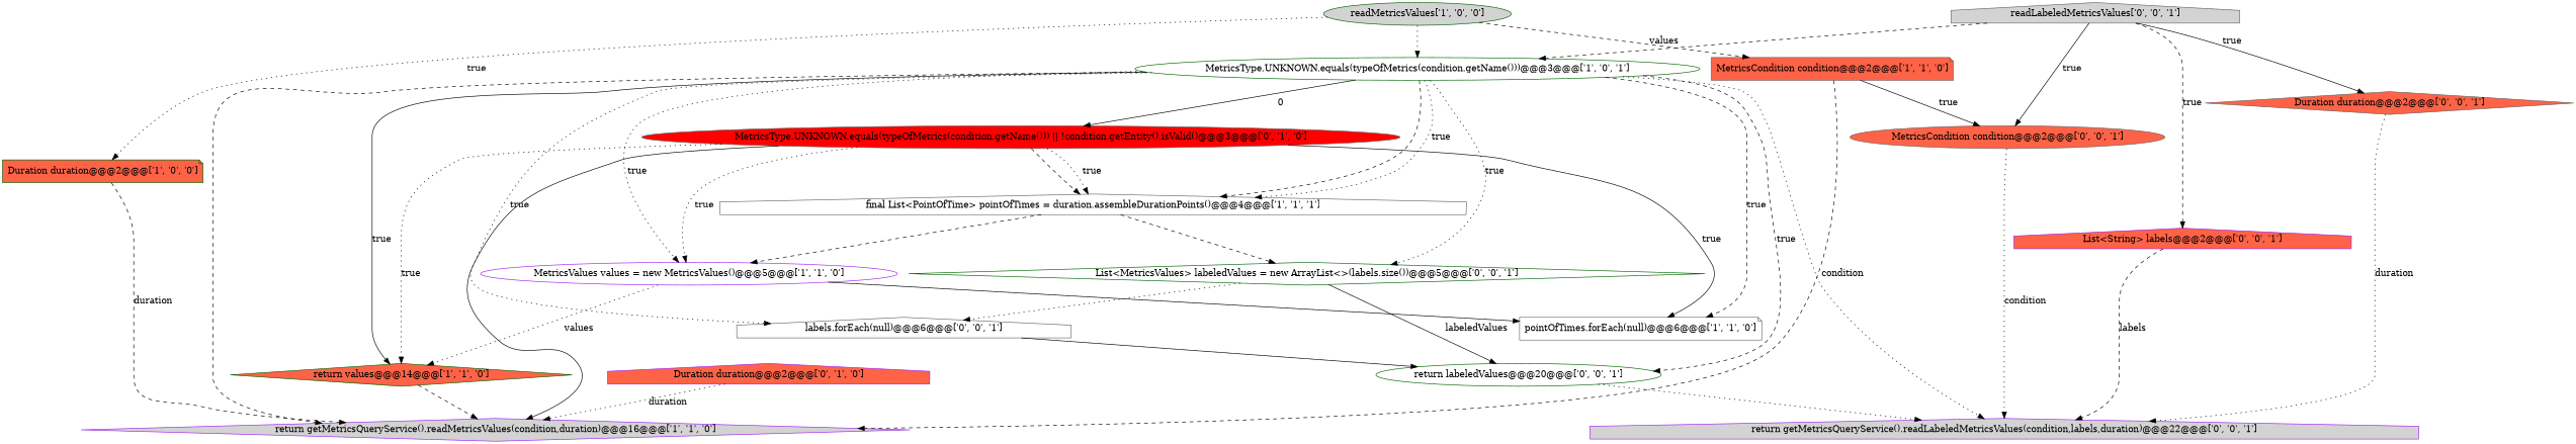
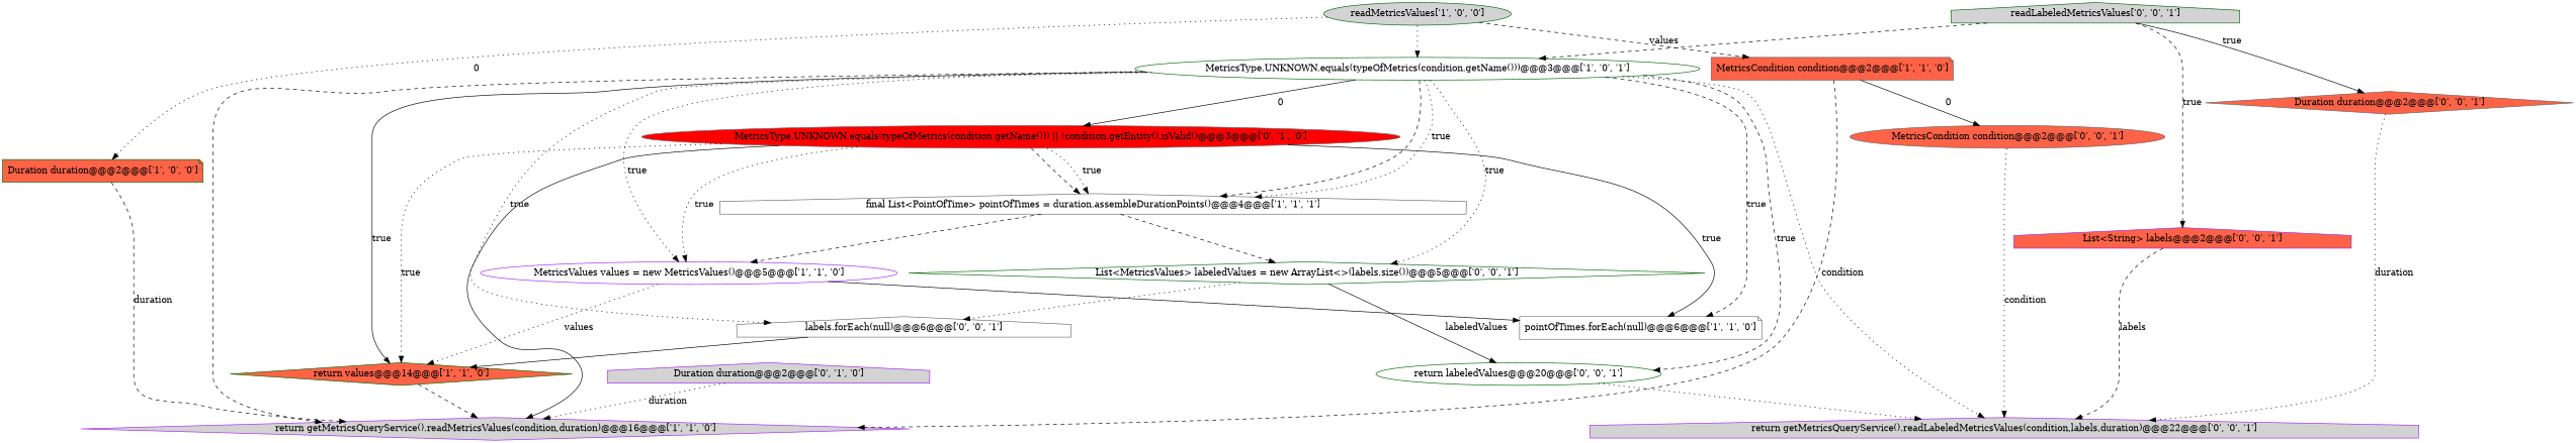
  digraph {
    node [color=darkgreen fillcolor=white shape=ellipse style=filled]
    edge [style=dotted]
    n1 [color=purple label="MetricsValues values = new MetricsValues()@@@5@@@['1', '1', '0']"]
    n2 [fillcolor=tomato label="return values@@@14@@@['1', '1', '0']" shape=diamond]
    n3 [color=gray40 label="pointOfTimes.forEach(null)@@@6@@@['1', '1', '0']" shape=note]
    n4 [color=purple fillcolor=lightgray label="return getMetricsQueryService().readMetricsValues(condition,duration)@@@16@@@['1', '1', '0']" shape=diamond]
-   n5 [color=purple fillcolor=tomato label="Duration duration@@@2@@@['0', '1', '0']" shape=house]
+   n5 [color=purple fillcolor=lightgray label="Duration duration@@@2@@@['0', '1', '0']" shape=house]
    n6 [color=purple fillcolor=lightgray label="return getMetricsQueryService().readLabeledMetricsValues(condition,labels,duration)@@@22@@@['0', '0', '1']" shape=house]
    n7 [color=gray40 fillcolor=tomato label="Duration duration@@@2@@@['0', '0', '1']" shape=diamond]
    n8 [color=gray40 label="final List<PointOfTime> pointOfTimes = duration.assembleDurationPoints()@@@4@@@['1', '1', '1']" shape=house]
    n9 [label="List<MetricsValues> labeledValues = new ArrayList<>(labels.size())@@@5@@@['0', '0', '1']" shape=diamond]
    n10 [color=gray40 label="labels.forEach(null)@@@6@@@['0', '0', '1']" shape=house]
    n11 [label="return labeledValues@@@20@@@['0', '0', '1']"]
    n12 [label="MetricsType.UNKNOWN.equals(typeOfMetrics(condition.getName()))@@@3@@@['1', '0', '1']"]
    n13 [color=gray40 fillcolor=red label="MetricsType.UNKNOWN.equals(typeOfMetrics(condition.getName())) || !condition.getEntity().isValid()@@@3@@@['0', '1', '0']"]
    n14 [color=gray40 fillcolor=tomato label="MetricsCondition condition@@@2@@@['1', '1', '0']" shape=note]
    n15 [color=gray40 fillcolor=tomato label="MetricsCondition condition@@@2@@@['0', '0', '1']"]
-   n16 [color=gray40 fillcolor=lightgray label="readLabeledMetricsValues['0', '0', '1']" shape=house]
+   n16 [fillcolor=lightgray label="readLabeledMetricsValues['0', '0', '1']" shape=house]
    n17 [color=purple fillcolor=tomato label="List<String> labels@@@2@@@['0', '0', '1']" shape=house]
    n18 [fillcolor=tomato label="Duration duration@@@2@@@['1', '0', '0']" shape=note]
    n19 [fillcolor=lightgray label="readMetricsValues['1', '0', '0']"]
    n1 -> n2 [label=values]
    n1 -> n3 [style=solid]
    n2 -> n4 [style=dashed]
    n5 -> n4 [label=duration]
    n7 -> n6 [label=duration]
    n8 -> n1 [style=dashed]
    n8 -> n9 [style=dashed]
    n9 -> n10
    n9 -> n11 [label=labeledValues style=solid]
-   n10 -> n11 [style=solid]
+   n10 -> n2 [style=solid]
    n11 -> n6
    n12 -> n1 [label=true]
    n12 -> n2 [label=true style=solid]
    n12 -> n3 [label=true style=dashed]
    n12 -> n4 [style=dashed]
    n12 -> n6
    n12 -> n8 [style=dashed]
    n12 -> n8 [label=true]
    n12 -> n9 [label=true]
    n12 -> n10 [label=true]
    n12 -> n11 [label=true style=dashed]
    n12 -> n13 [label=0 style=solid]
    n13 -> n1 [label=true]
    n13 -> n2 [label=true]
    n13 -> n3 [label=true style=solid]
    n13 -> n4 [style=solid]
    n13 -> n8 [style=dashed]
    n13 -> n8 [label=true]
    n14 -> n4 [label=condition style=dashed]
-   n14 -> n15 [label=true style=solid]
+   n14 -> n15 [label=0 style=solid]
    n15 -> n6 [label=condition]
    n16 -> n7 [label=true style=solid]
    n16 -> n12 [style=dashed]
-   n16 -> n15 [label=true style=solid]
    n16 -> n17 [label=true style=dashed]
    n17 -> n6 [label=labels style=dashed]
    n18 -> n4 [label=duration style=dashed]
    n19 -> n12
    n19 -> n14 [label=values style=dashed]
-   n19 -> n18 [label=true]
+   n19 -> n18 [label=0]
  }
